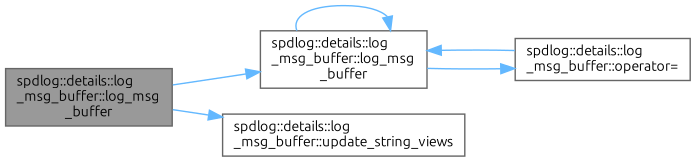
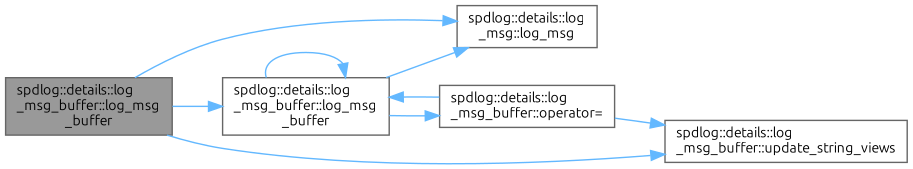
  digraph {
    fontname=Ubuntu
    rankdir=LR
    node [color=grey40 fillcolor=white fontname=Ubuntu fontsize=10 shape=box style=filled]
    edge [color=steelblue1 fontname=Ubuntu fontsize=10 labelfontname=Helvetica labelfontsize=10 style=solid]
    n1 [color=gray40 fillcolor=grey60 fontcolor=black height=0.2 label="spdlog::details::log\l_msg_buffer::log_msg\l_buffer" width=0.4]
+   n2 [height=0.2 label="spdlog::details::log\l_msg::log_msg" width=0.4]
    n3 [height=0.2 label="spdlog::details::log\l_msg_buffer::log_msg\l_buffer" width=0.4]
    n4 [height=0.2 label="spdlog::details::log\l_msg_buffer::update_string_views" width=0.4]
    n5 [height=0.2 label="spdlog::details::log\l_msg_buffer::operator=" width=0.4]
+   n1 -> n2
    n1 -> n3
    n1 -> n4
+   n3 -> n2
    n3 -> n3
    n3 -> n5
    n5 -> n3
+   n5 -> n4
  }
